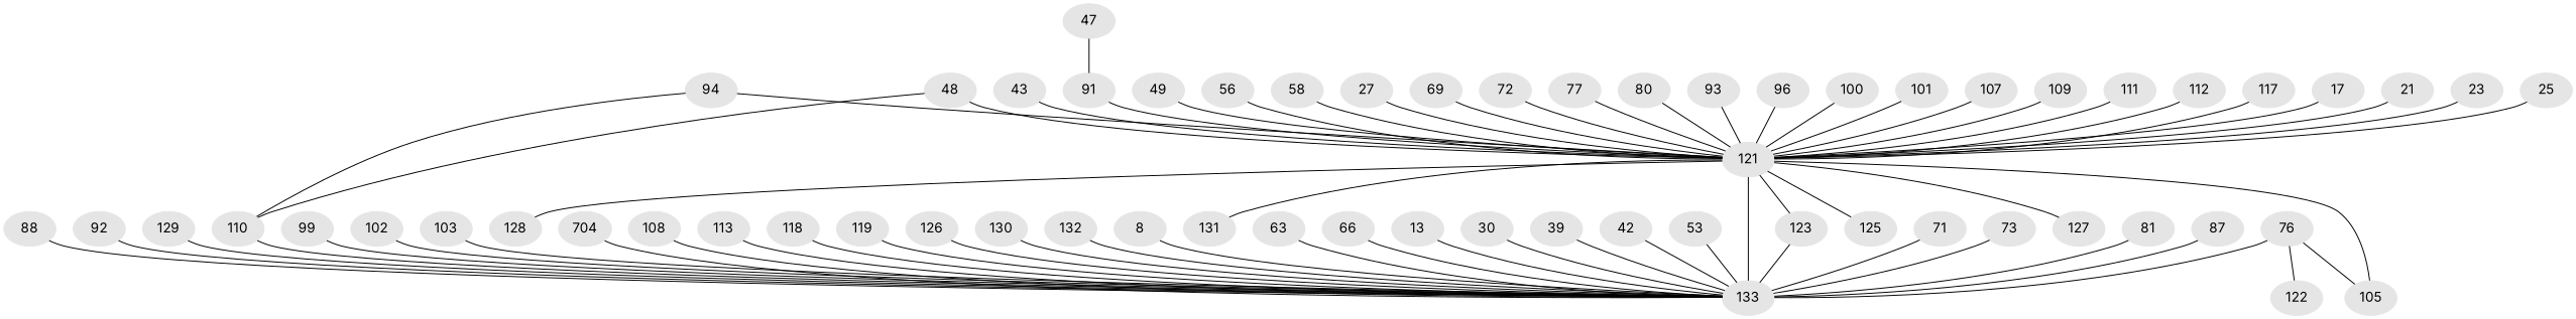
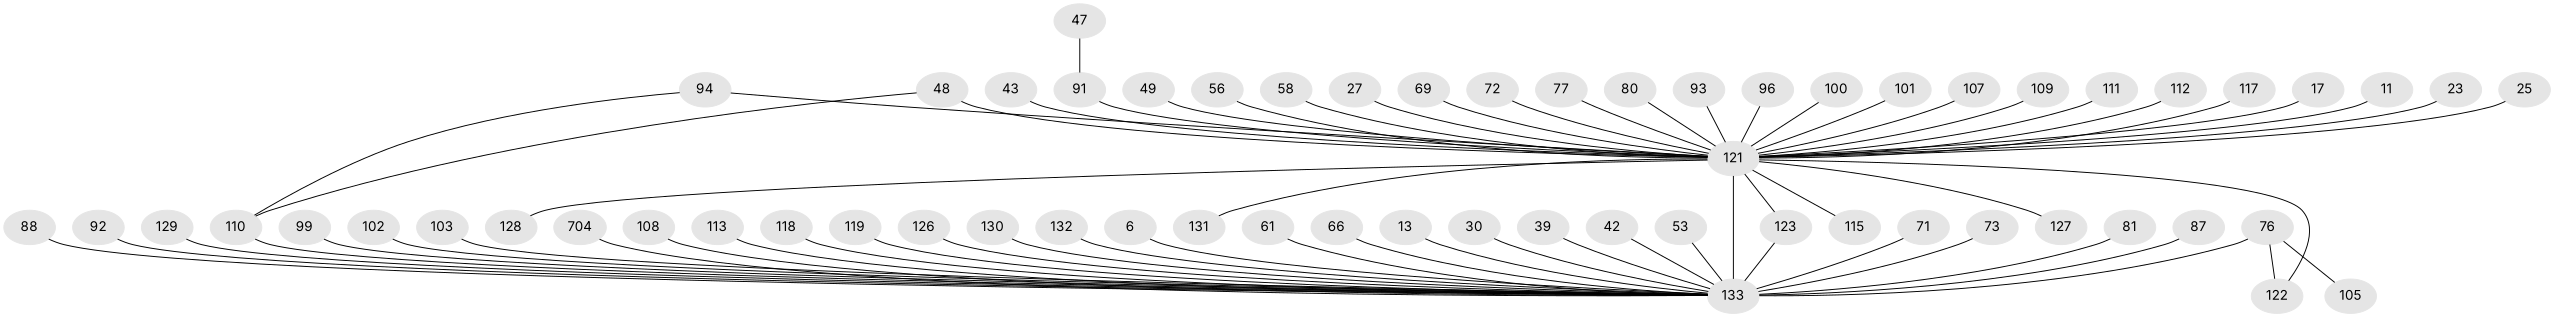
  graph {
    fontname=Inter
    node [color=gray90 fontname=Inter style=filled]
    edge [fontname=Inter]
    133 [super="+26+52+116+6+120"]
-   8
+   8 [label=6]
    13
    121 [super="+41+55+64+106+46"]
    122
    123 [super="+115"]
-   125
+   125 [label=115]
    127 [super="+84"]
    128
    131 [super="+124"]
    17
-   21
+   21 [label=11]
    23
    n14 [label=25]
    30
    39
    42
    43
    47
    91
    110 [super="+89"]
    48
    49
    53
    56
    58
-   63
+   63 [label=61]
    66
    n29 [label=27 super="+11"]
    69 [super="+59"]
    71
    72
    73
    76 [super="+65+68+74"]
    105
    77
    80
    81
    n39 [label=87]
    88
    92
    93
    94 [super="+36"]
    129 [super="+27"]
    96 [super="+37"]
    99
    100
    101 [super="+85"]
    102
    103
    n51 [label=704]
    107
    108 [super="+87"]
    109
    111
    112
    113 [super="+90"]
    117
    118
    119 [super="+50"]
    126 [super="+25"]
    130 [super="+19"]
    132 [super="+70"]
    8 -- 133
    13 -- 133
    121 -- 133 [weight=41]
-   121 -- 105
+   121 -- 122
    121 -- 123 [weight=2]
    121 -- 125
    121 -- 127
    121 -- 128
    121 -- 131 [weight=2]
    123 -- 133
    17 -- 121
    21 -- 121 [weight=2]
    23 -- 121
    n14 -- 121
    30 -- 133
    39 -- 133
    42 -- 133
    43 -- 121
    47 -- 91
    91 -- 121 [weight=2]
    110 -- 133 [weight=3]
    48 -- 121 [weight=2]
    48 -- 110
    49 -- 121
    53 -- 133
    56 -- 121
    58 -- 121
    63 -- 133
    66 -- 133
    n29 -- 121
    69 -- 121 [weight=2]
    71 -- 133
    72 -- 121
    73 -- 133
    76 -- 133 [weight=3]
    76 -- 122
    76 -- 105
    77 -- 121
    80 -- 121
    81 -- 133
    n39 -- 133
    88 -- 133
    92 -- 133
    93 -- 121
    94 -- 121
    94 -- 110
    129 -- 133 [weight=3]
    96 -- 121 [weight=2]
    99 -- 133
    100 -- 121
    101 -- 121
    102 -- 133 [weight=2]
    103 -- 133
    n51 -- 133
    107 -- 121
    108 -- 133 [weight=2]
    109 -- 121
    111 -- 121
    112 -- 121
    113 -- 133
    117 -- 121
    118 -- 133
    119 -- 133
    126 -- 133 [weight=3]
    130 -- 133
    132 -- 133
  }
